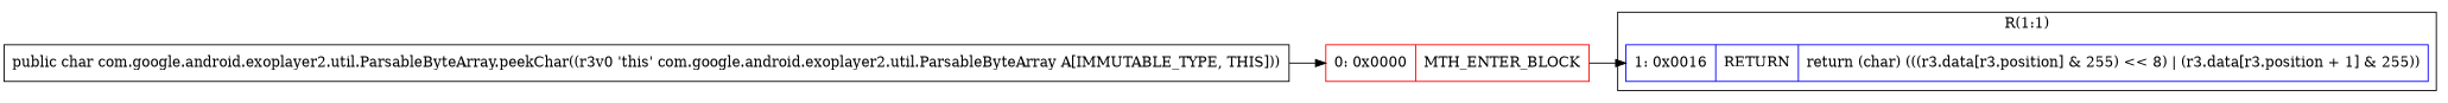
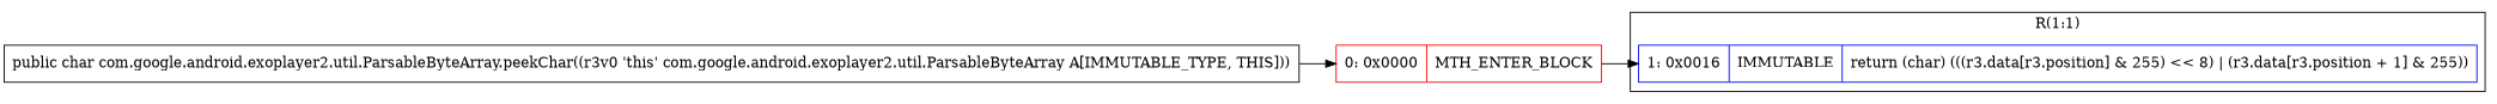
  digraph {
    rankdir=LR
    node [shape=record]
-   n1 [color=blue label="{1\:\ 0x0016|RETURN\l|return (char) (((r3.data[r3.position] & 255) \<\< 8) \| (r3.data[r3.position + 1] & 255))\l}"]
+   n1 [color=blue label="{1\:\ 0x0016|IMMUTABLE\l|return (char) (((r3.data[r3.position] & 255) \<\< 8) \| (r3.data[r3.position + 1] & 255))\l}"]
    n2 [color=red label="{0\:\ 0x0000|MTH_ENTER_BLOCK\l}"]
    n3 [label="{public char com.google.android.exoplayer2.util.ParsableByteArray.peekChar((r3v0 'this' com.google.android.exoplayer2.util.ParsableByteArray A[IMMUTABLE_TYPE, THIS])) }"]
    subgraph cluster_1 {
      label="R(1:1)"
      n1
    }
    n2 -> n1
    n3 -> n2
  }
